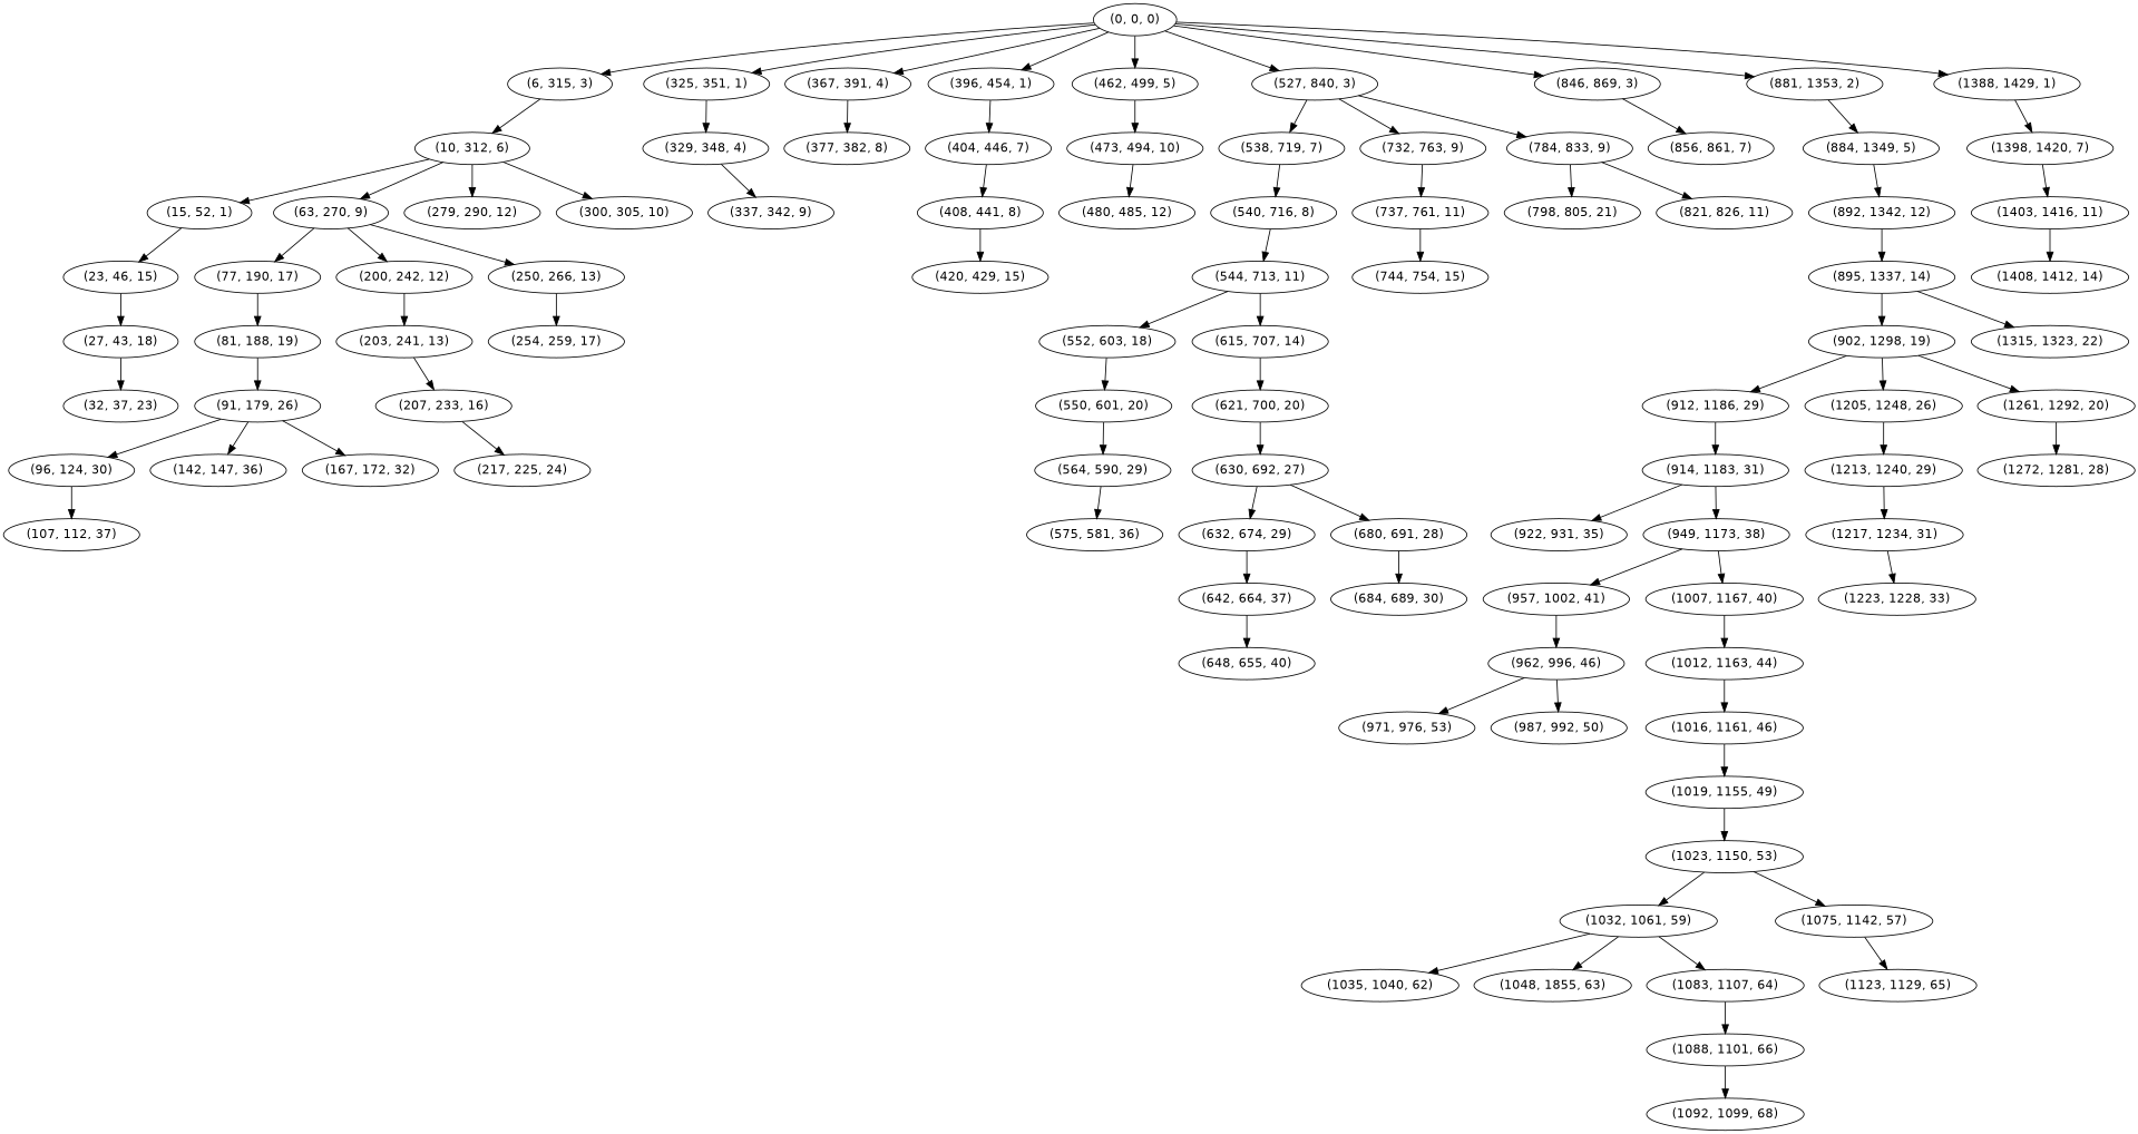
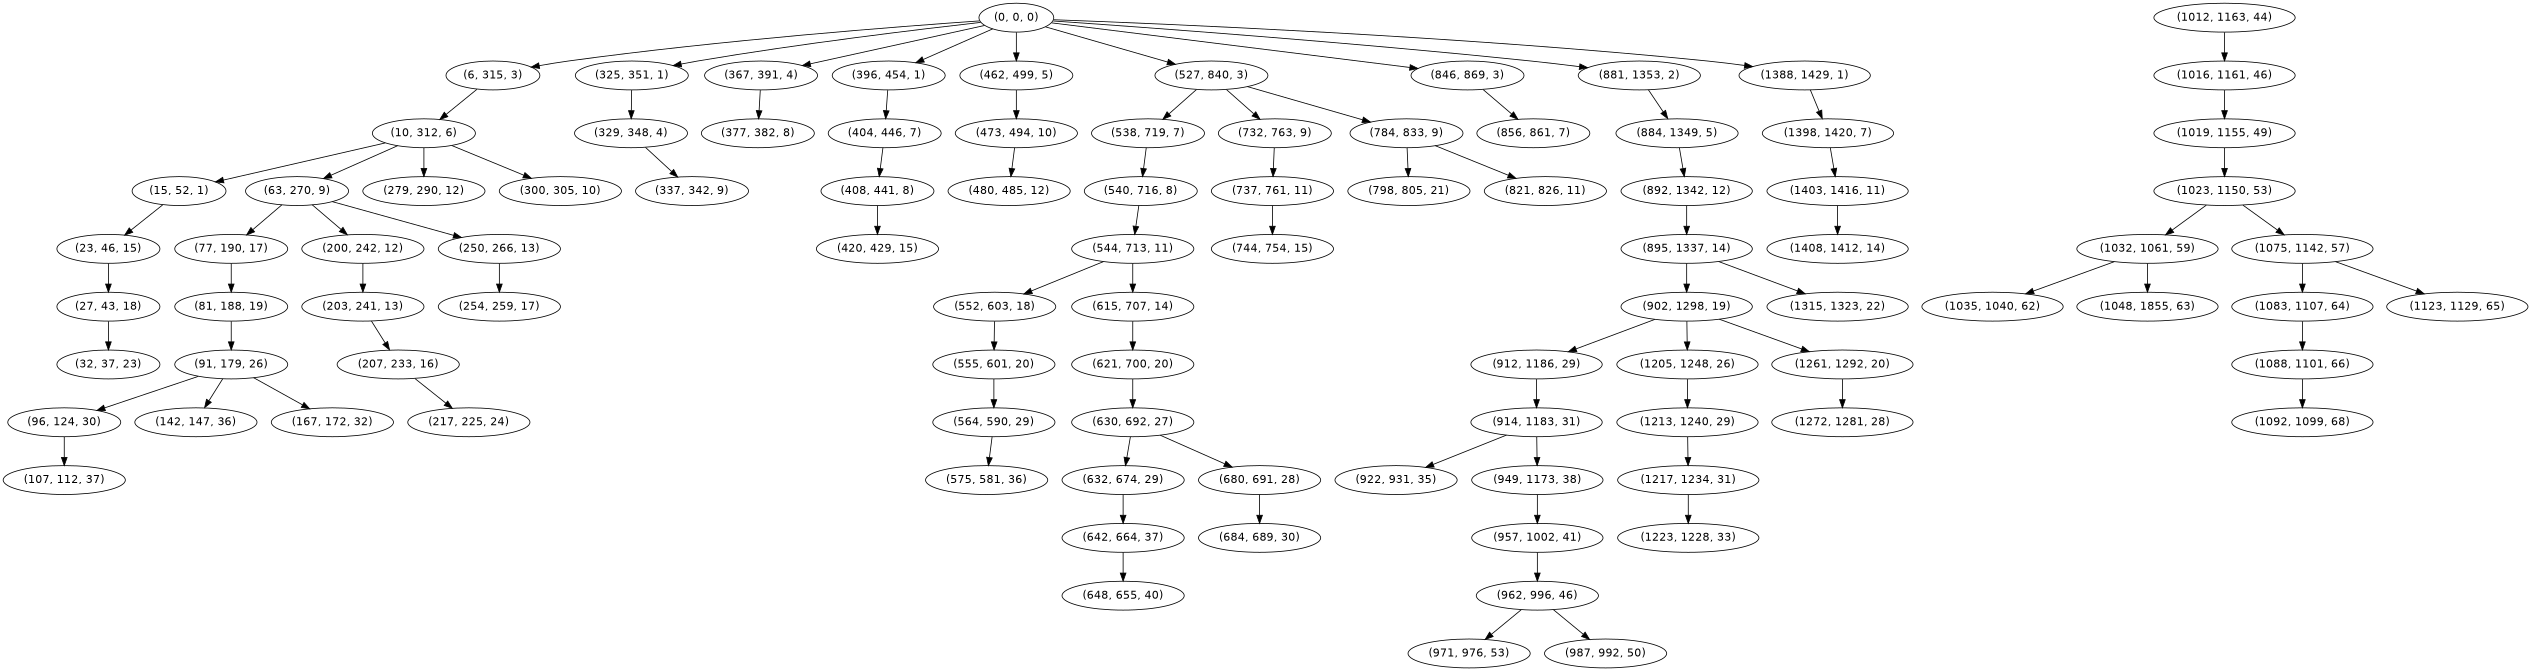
  digraph {
    fontname="DejaVu Sans"
    node [fontname="DejaVu Sans"]
    edge [fontname="DejaVu Sans"]
    "(0, 0, 0)"
    "(6, 315, 3)"
    "(325, 351, 1)"
    "(367, 391, 4)"
    "(396, 454, 1)"
    "(462, 499, 5)"
    "(527, 840, 3)"
    "(846, 869, 3)"
    "(881, 1353, 2)"
    "(1388, 1429, 1)"
    "(10, 312, 6)"
    "(329, 348, 4)"
    "(377, 382, 8)"
    "(404, 446, 7)"
    "(473, 494, 10)"
    "(538, 719, 7)"
    "(732, 763, 9)"
    "(784, 833, 9)"
    "(856, 861, 7)"
    "(884, 1349, 5)"
    "(1398, 1420, 7)"
    n22 [label="(15, 52, 1)"]
    "(63, 270, 9)"
    "(279, 290, 12)"
    "(300, 305, 10)"
    "(23, 46, 15)"
    "(77, 190, 17)"
    "(200, 242, 12)"
    "(250, 266, 13)"
    "(27, 43, 18)"
    "(32, 37, 23)"
    "(81, 188, 19)"
    "(203, 241, 13)"
    "(254, 259, 17)"
    "(91, 179, 26)"
    "(96, 124, 30)"
    "(142, 147, 36)"
    "(167, 172, 32)"
    "(107, 112, 37)"
    "(207, 233, 16)"
    "(217, 225, 24)"
    "(337, 342, 9)"
    "(408, 441, 8)"
    "(420, 429, 15)"
    "(480, 485, 12)"
    "(540, 716, 8)"
    "(737, 761, 11)"
    "(798, 805, 21)"
    "(821, 826, 11)"
    "(544, 713, 11)"
    "(552, 603, 18)"
    "(615, 707, 14)"
-   "(555, 601, 20)" [label="(550, 601, 20)"]
+   "(555, 601, 20)"
    "(621, 700, 20)"
    "(564, 590, 29)"
    "(575, 581, 36)"
    "(630, 692, 27)"
    "(632, 674, 29)"
    "(680, 691, 28)"
    "(642, 664, 37)"
    "(684, 689, 30)"
    "(648, 655, 40)"
    "(744, 754, 15)"
    "(892, 1342, 12)"
    "(895, 1337, 14)"
    "(902, 1298, 19)"
    "(1315, 1323, 22)"
    "(912, 1186, 29)"
    "(1205, 1248, 26)"
    "(1261, 1292, 20)"
    "(914, 1183, 31)"
    "(1213, 1240, 29)"
    "(1272, 1281, 28)"
    "(922, 931, 35)"
    "(949, 1173, 38)"
    "(957, 1002, 41)"
-   "(1007, 1167, 40)"
    "(962, 996, 46)"
    "(1012, 1163, 44)"
    "(971, 976, 53)"
    "(987, 992, 50)"
    "(1016, 1161, 46)"
    "(1019, 1155, 49)"
    "(1023, 1150, 53)"
    "(1032, 1061, 59)"
    "(1075, 1142, 57)"
    "(1035, 1040, 62)"
    n88 [label="(1048, 1855, 63)"]
    "(1083, 1107, 64)"
    "(1123, 1129, 65)"
    "(1088, 1101, 66)"
    "(1092, 1099, 68)"
    "(1217, 1234, 31)"
    "(1223, 1228, 33)"
    "(1403, 1416, 11)"
    "(1408, 1412, 14)"
    "(0, 0, 0)" -> "(6, 315, 3)"
    "(0, 0, 0)" -> "(325, 351, 1)"
    "(0, 0, 0)" -> "(367, 391, 4)"
    "(0, 0, 0)" -> "(396, 454, 1)"
    "(0, 0, 0)" -> "(462, 499, 5)"
    "(0, 0, 0)" -> "(527, 840, 3)"
    "(0, 0, 0)" -> "(846, 869, 3)"
    "(0, 0, 0)" -> "(881, 1353, 2)"
    "(0, 0, 0)" -> "(1388, 1429, 1)"
    "(6, 315, 3)" -> "(10, 312, 6)"
    "(325, 351, 1)" -> "(329, 348, 4)"
    "(367, 391, 4)" -> "(377, 382, 8)"
    "(396, 454, 1)" -> "(404, 446, 7)"
    "(462, 499, 5)" -> "(473, 494, 10)"
    "(527, 840, 3)" -> "(538, 719, 7)"
    "(527, 840, 3)" -> "(732, 763, 9)"
    "(527, 840, 3)" -> "(784, 833, 9)"
    "(846, 869, 3)" -> "(856, 861, 7)"
    "(881, 1353, 2)" -> "(884, 1349, 5)"
    "(1388, 1429, 1)" -> "(1398, 1420, 7)"
    "(10, 312, 6)" -> n22
    "(10, 312, 6)" -> "(63, 270, 9)"
    "(10, 312, 6)" -> "(279, 290, 12)"
    "(10, 312, 6)" -> "(300, 305, 10)"
    "(329, 348, 4)" -> "(337, 342, 9)"
    "(404, 446, 7)" -> "(408, 441, 8)"
    "(473, 494, 10)" -> "(480, 485, 12)"
    "(538, 719, 7)" -> "(540, 716, 8)"
    "(732, 763, 9)" -> "(737, 761, 11)"
    "(784, 833, 9)" -> "(798, 805, 21)"
    "(784, 833, 9)" -> "(821, 826, 11)"
    "(884, 1349, 5)" -> "(892, 1342, 12)"
    "(1398, 1420, 7)" -> "(1403, 1416, 11)"
    n22 -> "(23, 46, 15)"
    "(63, 270, 9)" -> "(77, 190, 17)"
    "(63, 270, 9)" -> "(200, 242, 12)"
    "(63, 270, 9)" -> "(250, 266, 13)"
    "(23, 46, 15)" -> "(27, 43, 18)"
    "(77, 190, 17)" -> "(81, 188, 19)"
    "(200, 242, 12)" -> "(203, 241, 13)"
    "(250, 266, 13)" -> "(254, 259, 17)"
    "(27, 43, 18)" -> "(32, 37, 23)"
    "(81, 188, 19)" -> "(91, 179, 26)"
    "(203, 241, 13)" -> "(207, 233, 16)"
    "(91, 179, 26)" -> "(96, 124, 30)"
    "(91, 179, 26)" -> "(142, 147, 36)"
    "(91, 179, 26)" -> "(167, 172, 32)"
    "(96, 124, 30)" -> "(107, 112, 37)"
    "(207, 233, 16)" -> "(217, 225, 24)"
    "(408, 441, 8)" -> "(420, 429, 15)"
    "(540, 716, 8)" -> "(544, 713, 11)"
    "(737, 761, 11)" -> "(744, 754, 15)"
    "(544, 713, 11)" -> "(552, 603, 18)"
    "(544, 713, 11)" -> "(615, 707, 14)"
    "(552, 603, 18)" -> "(555, 601, 20)"
    "(615, 707, 14)" -> "(621, 700, 20)"
    "(555, 601, 20)" -> "(564, 590, 29)"
    "(621, 700, 20)" -> "(630, 692, 27)"
    "(564, 590, 29)" -> "(575, 581, 36)"
    "(630, 692, 27)" -> "(632, 674, 29)"
    "(630, 692, 27)" -> "(680, 691, 28)"
    "(632, 674, 29)" -> "(642, 664, 37)"
    "(680, 691, 28)" -> "(684, 689, 30)"
    "(642, 664, 37)" -> "(648, 655, 40)"
    "(892, 1342, 12)" -> "(895, 1337, 14)"
    "(895, 1337, 14)" -> "(902, 1298, 19)"
    "(895, 1337, 14)" -> "(1315, 1323, 22)"
    "(902, 1298, 19)" -> "(912, 1186, 29)"
    "(902, 1298, 19)" -> "(1205, 1248, 26)"
    "(902, 1298, 19)" -> "(1261, 1292, 20)"
    "(912, 1186, 29)" -> "(914, 1183, 31)"
    "(1205, 1248, 26)" -> "(1213, 1240, 29)"
    "(1261, 1292, 20)" -> "(1272, 1281, 28)"
    "(914, 1183, 31)" -> "(922, 931, 35)"
    "(914, 1183, 31)" -> "(949, 1173, 38)"
    "(1213, 1240, 29)" -> "(1217, 1234, 31)"
    "(949, 1173, 38)" -> "(957, 1002, 41)"
-   "(949, 1173, 38)" -> "(1007, 1167, 40)"
    "(957, 1002, 41)" -> "(962, 996, 46)"
-   "(1007, 1167, 40)" -> "(1012, 1163, 44)"
    "(962, 996, 46)" -> "(971, 976, 53)"
    "(962, 996, 46)" -> "(987, 992, 50)"
    "(1012, 1163, 44)" -> "(1016, 1161, 46)"
    "(1016, 1161, 46)" -> "(1019, 1155, 49)"
    "(1019, 1155, 49)" -> "(1023, 1150, 53)"
    "(1023, 1150, 53)" -> "(1032, 1061, 59)"
    "(1023, 1150, 53)" -> "(1075, 1142, 57)"
    "(1032, 1061, 59)" -> "(1035, 1040, 62)"
    "(1032, 1061, 59)" -> n88
-   "(1032, 1061, 59)" -> "(1083, 1107, 64)"
+   "(1075, 1142, 57)" -> "(1083, 1107, 64)"
    "(1075, 1142, 57)" -> "(1123, 1129, 65)"
    "(1083, 1107, 64)" -> "(1088, 1101, 66)"
    "(1088, 1101, 66)" -> "(1092, 1099, 68)"
    "(1217, 1234, 31)" -> "(1223, 1228, 33)"
    "(1403, 1416, 11)" -> "(1408, 1412, 14)"
  }
